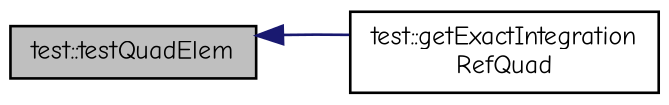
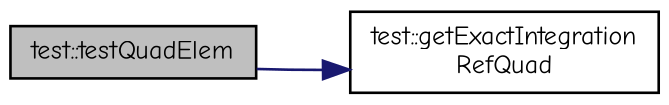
  digraph {
    rankdir=LR
    fontname="Comic Neue"
    node [color=black fontname="Comic Neue" fontsize=10 shape=record style=filled]
    n1 [fillcolor=grey75 fontcolor=black height=0.2 label="test::testQuadElem" width=0.4]
    n2 [fillcolor=white height=0.2 label="test::getExactIntegration\lRefQuad" width=0.4]
-   n2 -> n1 [color=midnightblue fontname="Comic Neue" fontsize=10 labelfontname=Helvetica labelfontsize=10 style=solid]
+   n1 -> n2 [color=midnightblue fontname="Comic Neue" fontsize=10 labelfontname=Helvetica labelfontsize=10 style=solid]
  }
